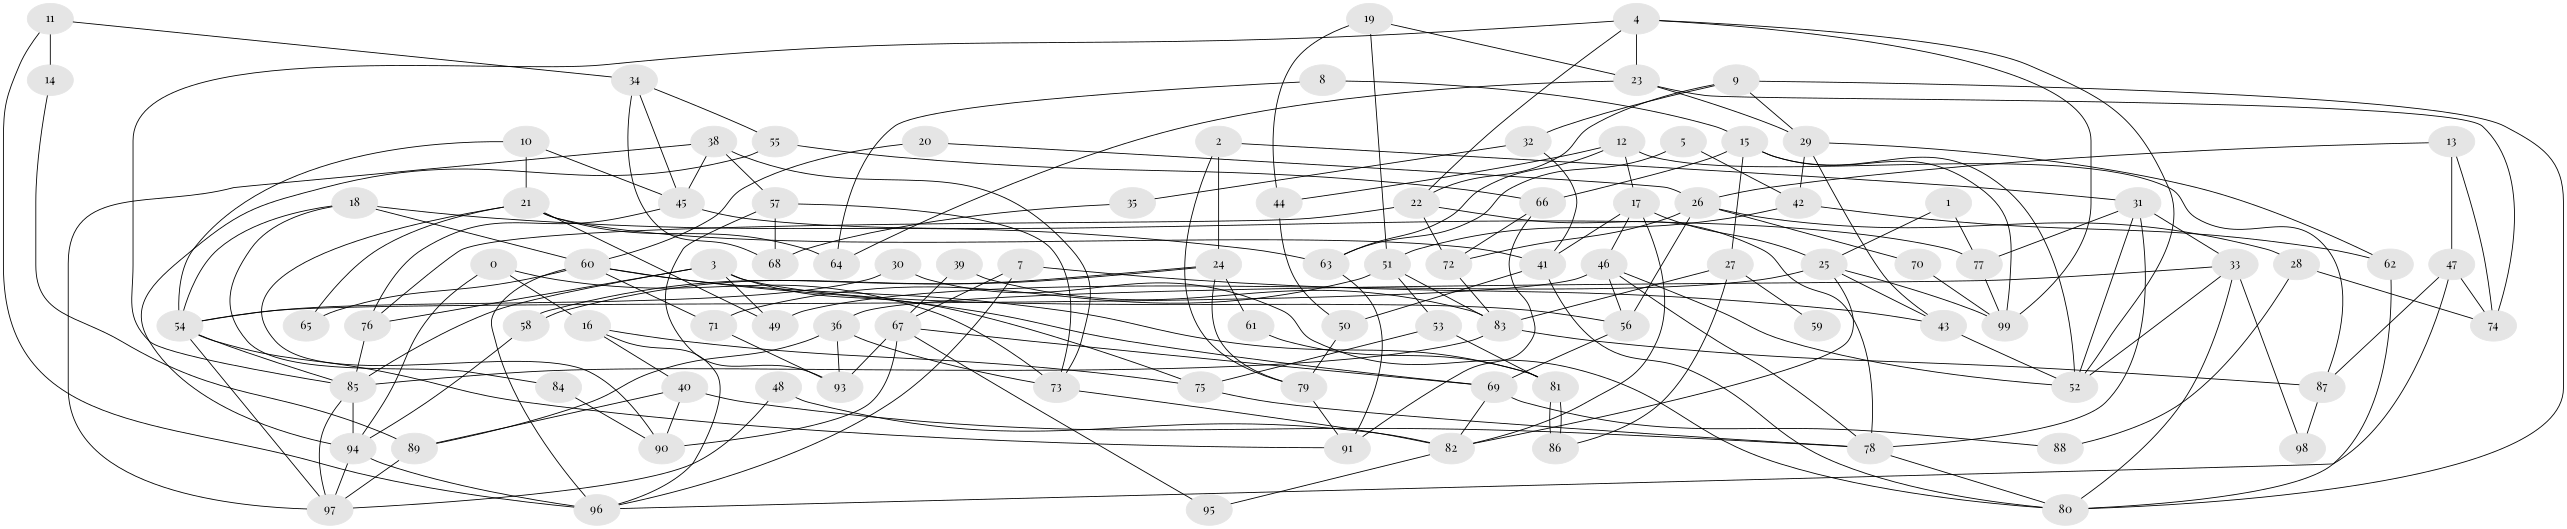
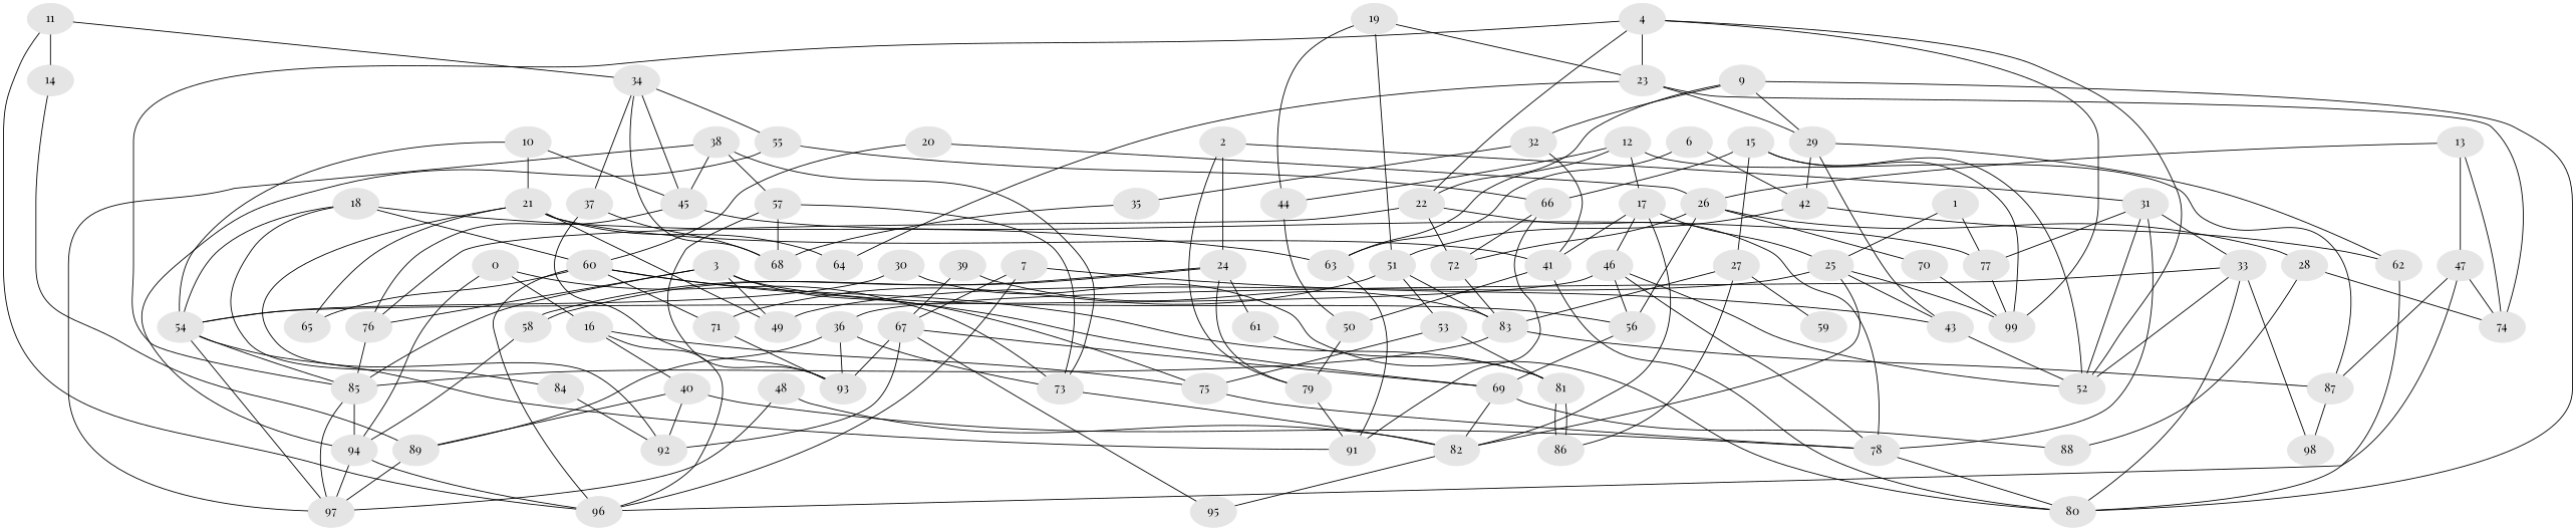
  graph {
    fontname="Playfair Display"
    node [color=gray90 fontname="Playfair Display" style=filled]
    edge [fontname="Playfair Display"]
    1
    25
    77
    49
    n5 [label=99]
    43
    82
    2
    24
    31
    79
    58
    61
    52
    33
    78
    91
    3
    56
    75
    76
    85
    69
    94
    97
    4
    22
    23
    72
    64
    29
    74
-   5
+   5 [label=6]
    42
    63
    51
    62
    n38 [label=0]
    16
    73
    96
    40
    7
    67
-   92 [label=90]
+   92
    93
    95
-   8
    15
    27
    66
    9
    32
    80
    41
    35
    10
    21
    45
    54
    65
    11
    14
    34
    89
+   37
    55
    68
    12
    17
    44
    87
    46
    50
    98
    13
    26
    47
    28
    70
    59
    83
    86
    18
    60
    84
    71
    81
    19
    53
    20
    88
    30
    36
    38
    57
    39
    48
    1 -- 25
    1 -- 77
    25 -- 49
    25 -- n5
    25 -- 43
    25 -- 82
    77 -- n5
    43 -- 52
    82 -- 95
    2 -- 24
    2 -- 31
    2 -- 79
    24 -- 79
    24 -- 58
    24 -- 58
    24 -- 61
    31 -- 77
    31 -- 52
    31 -- 33
    31 -- 78
    79 -- 91
    58 -- 94
    61 -- 81
    33 -- 52
    33 -- 80
    33 -- 98
    33 -- 36
    78 -- 80
    3 -- 49
    3 -- 56
    3 -- 75
    3 -- 76
    3 -- 85
    56 -- 69
    75 -- 78
    76 -- 85
    85 -- 94
    85 -- 97
    69 -- 82
    69 -- 88
    94 -- 97
    94 -- 96
    4 -- n5
    4 -- 52
    4 -- 85
    4 -- 22
    4 -- 23
    22 -- 78
    22 -- 76
    22 -- 72
    23 -- 64
    23 -- 29
    23 -- 74
    72 -- 83
    29 -- 43
    29 -- 42
    29 -- 62
    5 -- 42
    5 -- 63
    42 -- 51
    42 -- 62
    63 -- 91
    51 -- 83
    51 -- 71
    51 -- 53
    62 -- 80
    n38 -- 94
    n38 -- 16
    n38 -- 73
    16 -- 75
    16 -- 96
    16 -- 40
    73 -- 82
    40 -- 78
    40 -- 92
    40 -- 89
    7 -- 43
    7 -- 96
    7 -- 67
    67 -- 69
    67 -- 92
    67 -- 93
    67 -- 95
-   8 -- 64
-   8 -- 15
    15 -- n5
    15 -- 52
    15 -- 27
    15 -- 66
    27 -- 59
    27 -- 83
    27 -- 86
    66 -- 91
    66 -- 72
    9 -- 22
    9 -- 29
    9 -- 32
    9 -- 80
    32 -- 41
    32 -- 35
    41 -- 80
    41 -- 50
    35 -- 68
    10 -- 21
    10 -- 45
    10 -- 54
    21 -- 49
    21 -- 64
    21 -- 92
    21 -- 41
    21 -- 65
    45 -- 77
    45 -- 76
    54 -- 91
    54 -- 85
    54 -- 97
    11 -- 96
    11 -- 14
    11 -- 34
    14 -- 89
    34 -- 45
+   34 -- 37
    34 -- 55
    34 -- 68
    89 -- 97
+   37 -- 93
+   37 -- 68
    55 -- 94
    55 -- 66
    12 -- 63
    12 -- 17
    12 -- 44
    12 -- 87
    17 -- 25
    17 -- 82
    17 -- 41
    17 -- 46
    44 -- 50
    87 -- 98
    46 -- 52
    46 -- 78
    46 -- 56
    46 -- 54
    50 -- 79
    13 -- 74
    13 -- 26
    13 -- 47
    26 -- 56
    26 -- 72
    26 -- 28
    26 -- 70
    47 -- 74
    47 -- 96
    47 -- 87
    28 -- 74
    28 -- 88
    70 -- n5
    83 -- 85
    83 -- 87
    18 -- 63
    18 -- 54
    18 -- 60
    18 -- 84
    60 -- 69
    60 -- 96
    60 -- 65
    60 -- 71
    60 -- 81
    84 -- 92
    71 -- 93
    81 -- 86
    81 -- 86
    19 -- 23
    19 -- 51
    19 -- 44
    53 -- 75
    53 -- 81
    20 -- 26
    20 -- 60
    30 -- 80
    30 -- 54
    36 -- 73
    36 -- 93
    36 -- 89
    38 -- 97
    38 -- 73
    38 -- 45
    38 -- 57
    57 -- 73
    57 -- 93
    57 -- 68
    39 -- 67
    39 -- 83
    48 -- 82
    48 -- 97
  }
